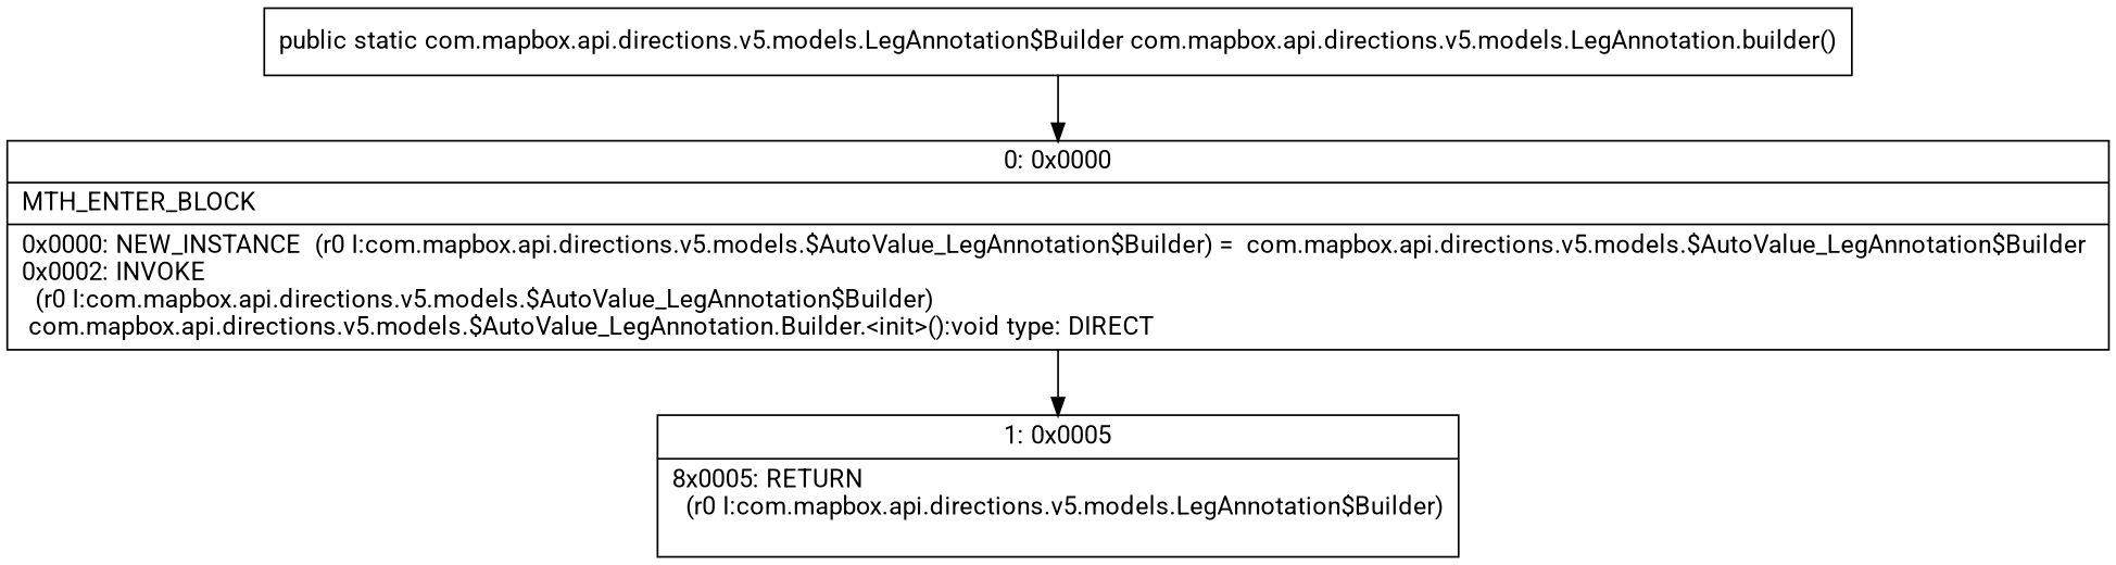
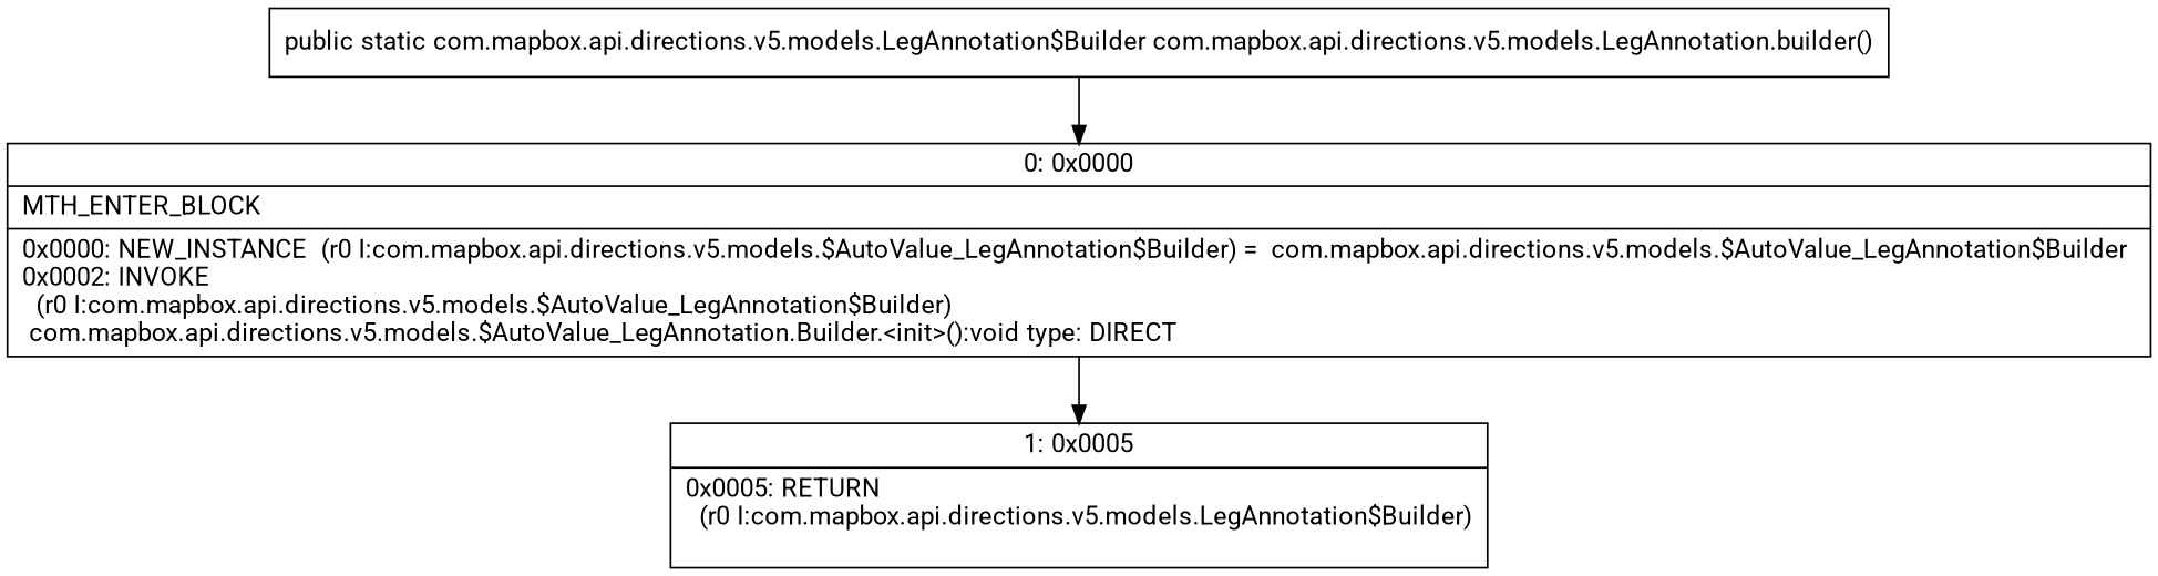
  digraph {
    fontname=Roboto
    node [shape=record fontname=Roboto]
    edge [fontname=Roboto]
    n1 [label="{0\:\ 0x0000|MTH_ENTER_BLOCK\l|0x0000: NEW_INSTANCE  (r0 I:com.mapbox.api.directions.v5.models.$AutoValue_LegAnnotation$Builder) =  com.mapbox.api.directions.v5.models.$AutoValue_LegAnnotation$Builder \l0x0002: INVOKE  \l  (r0 I:com.mapbox.api.directions.v5.models.$AutoValue_LegAnnotation$Builder)\l com.mapbox.api.directions.v5.models.$AutoValue_LegAnnotation.Builder.\<init\>():void type: DIRECT \l}"]
-   n2 [label="{1\:\ 0x0005|8x0005: RETURN  \l  (r0 I:com.mapbox.api.directions.v5.models.LegAnnotation$Builder)\l \l}"]
+   n2 [label="{1\:\ 0x0005|0x0005: RETURN  \l  (r0 I:com.mapbox.api.directions.v5.models.LegAnnotation$Builder)\l \l}"]
    n3 [label="{public static com.mapbox.api.directions.v5.models.LegAnnotation$Builder com.mapbox.api.directions.v5.models.LegAnnotation.builder() }"]
    n1 -> n2
    n3 -> n1
  }
